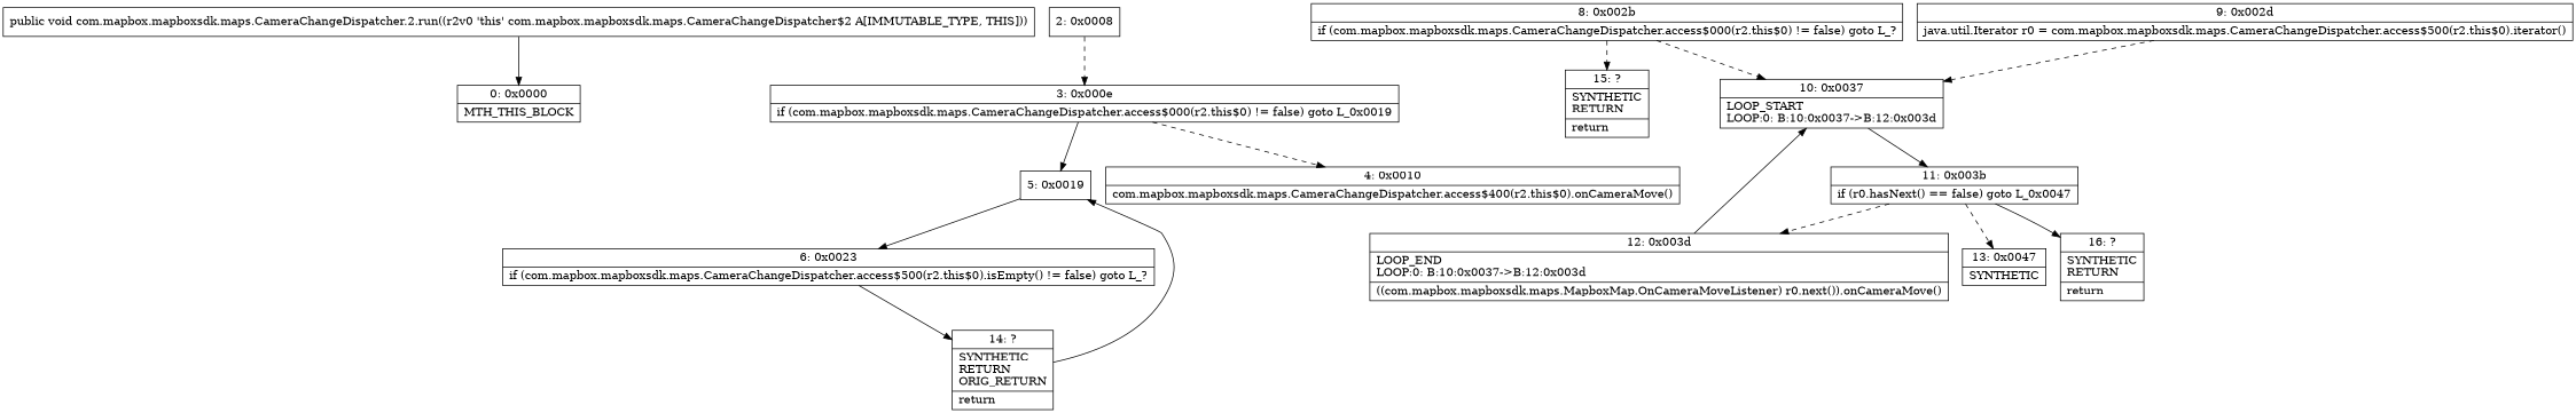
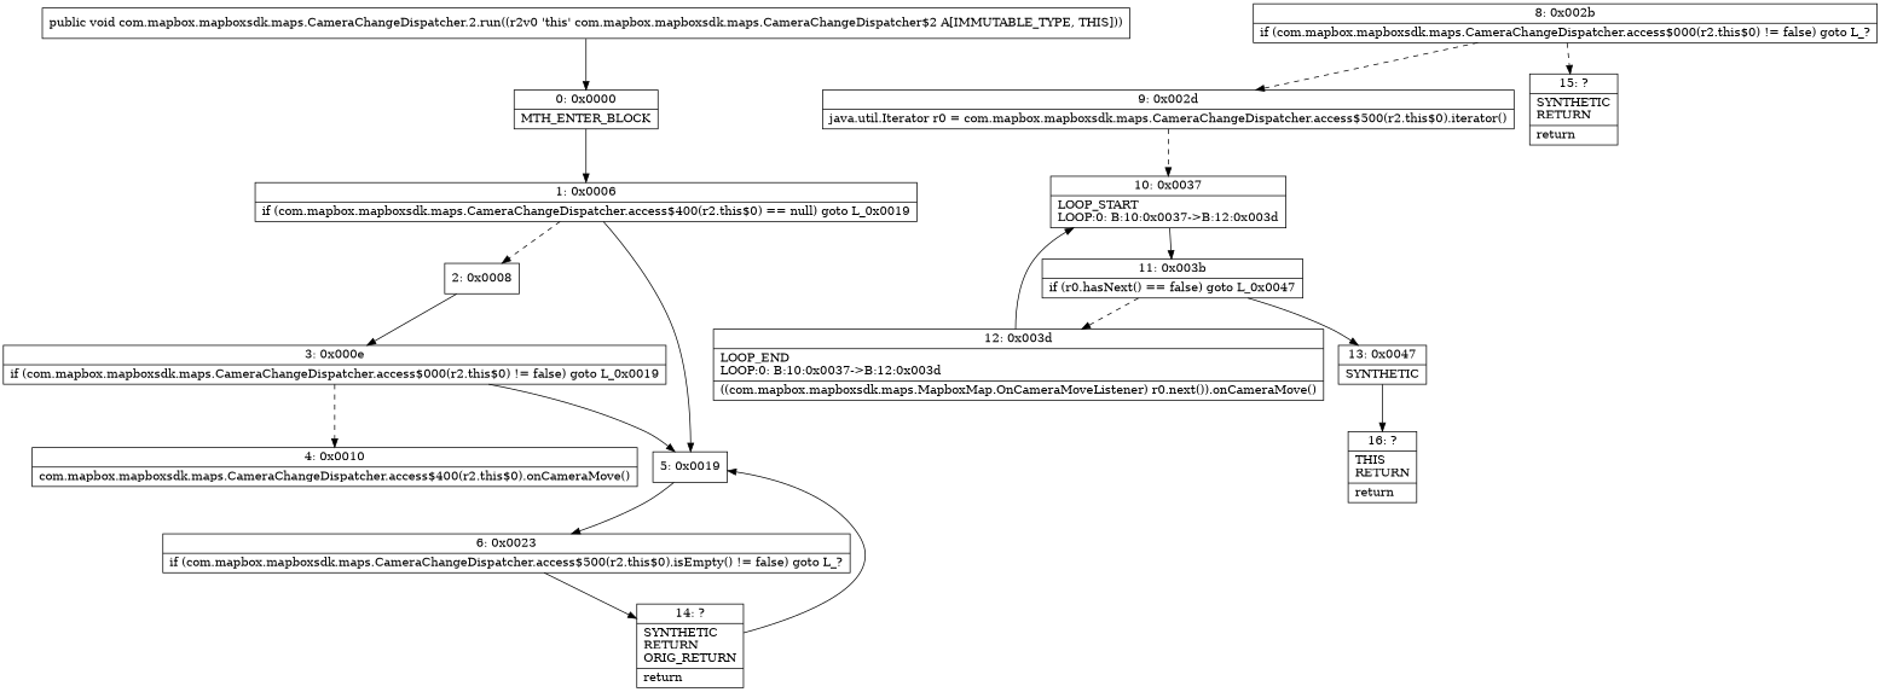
  digraph {
    node [shape=record]
-   n1 [label="{0\:\ 0x0000|MTH_THIS_BLOCK\l}"]
+   n1 [label="{0\:\ 0x0000|MTH_ENTER_BLOCK\l}"]
+   n2 [label="{1\:\ 0x0006|if (com.mapbox.mapboxsdk.maps.CameraChangeDispatcher.access$400(r2.this$0) == null) goto L_0x0019\l}"]
    n3 [label="{2\:\ 0x0008}"]
    n4 [label="{5\:\ 0x0019}"]
    n5 [label="{3\:\ 0x000e|if (com.mapbox.mapboxsdk.maps.CameraChangeDispatcher.access$000(r2.this$0) != false) goto L_0x0019\l}"]
    n6 [label="{6\:\ 0x0023|if (com.mapbox.mapboxsdk.maps.CameraChangeDispatcher.access$500(r2.this$0).isEmpty() != false) goto L_?\l}"]
    n7 [label="{4\:\ 0x0010|com.mapbox.mapboxsdk.maps.CameraChangeDispatcher.access$400(r2.this$0).onCameraMove()\l}"]
    n8 [label="{14\:\ ?|SYNTHETIC\lRETURN\lORIG_RETURN\l|return\l}"]
    n9 [label="{8\:\ 0x002b|if (com.mapbox.mapboxsdk.maps.CameraChangeDispatcher.access$000(r2.this$0) != false) goto L_?\l}"]
    n10 [label="{9\:\ 0x002d|java.util.Iterator r0 = com.mapbox.mapboxsdk.maps.CameraChangeDispatcher.access$500(r2.this$0).iterator()\l}"]
    n11 [label="{15\:\ ?|SYNTHETIC\lRETURN\l|return\l}"]
    n12 [label="{10\:\ 0x0037|LOOP_START\lLOOP:0: B:10:0x0037\-\>B:12:0x003d\l}"]
    n13 [label="{11\:\ 0x003b|if (r0.hasNext() == false) goto L_0x0047\l}"]
    n14 [label="{12\:\ 0x003d|LOOP_END\lLOOP:0: B:10:0x0037\-\>B:12:0x003d\l|((com.mapbox.mapboxsdk.maps.MapboxMap.OnCameraMoveListener) r0.next()).onCameraMove()\l}"]
    n15 [label="{13\:\ 0x0047|SYNTHETIC\l}"]
-   n16 [label="{16\:\ ?|SYNTHETIC\lRETURN\l|return\l}"]
+   n16 [label="{16\:\ ?|THIS\lRETURN\l|return\l}"]
    n17 [label="{public void com.mapbox.mapboxsdk.maps.CameraChangeDispatcher.2.run((r2v0 'this' com.mapbox.mapboxsdk.maps.CameraChangeDispatcher$2 A[IMMUTABLE_TYPE, THIS])) }"]
-   n3 -> n5 [style=dashed]
+   n1 -> n2
+   n2 -> n3 [style=dashed]
+   n2 -> n4
+   n3 -> n5
    n4 -> n6
    n5 -> n4
    n5 -> n7 [style=dashed]
    n6 -> n8
    n8 -> n4
-   n9 -> n12 [style=dashed]
+   n9 -> n10 [style=dashed]
    n9 -> n11 [style=dashed]
    n10 -> n12 [style=dashed]
    n12 -> n13
    n13 -> n14 [style=dashed]
-   n13 -> n15 [style=dashed]
+   n13 -> n15
    n14 -> n12
-   n13 -> n16
+   n15 -> n16
    n17 -> n1
  }
